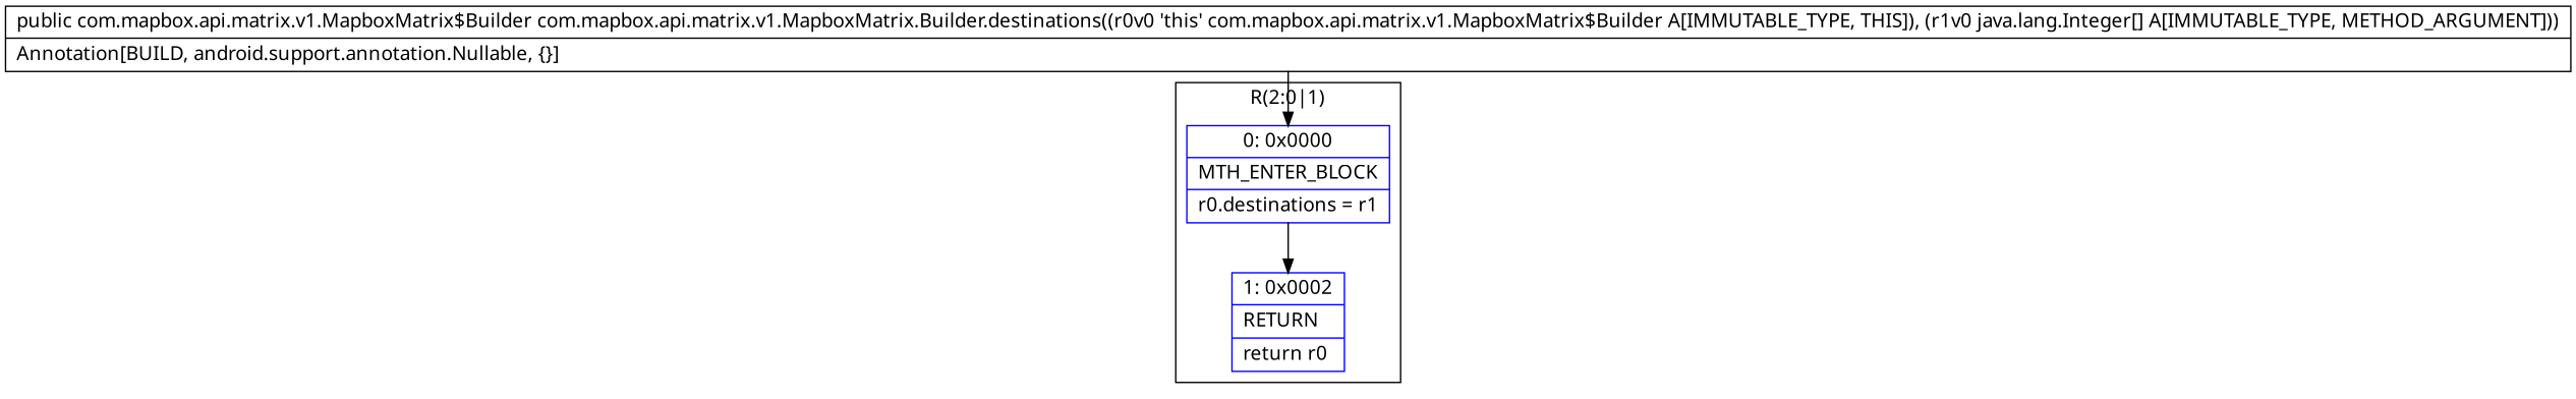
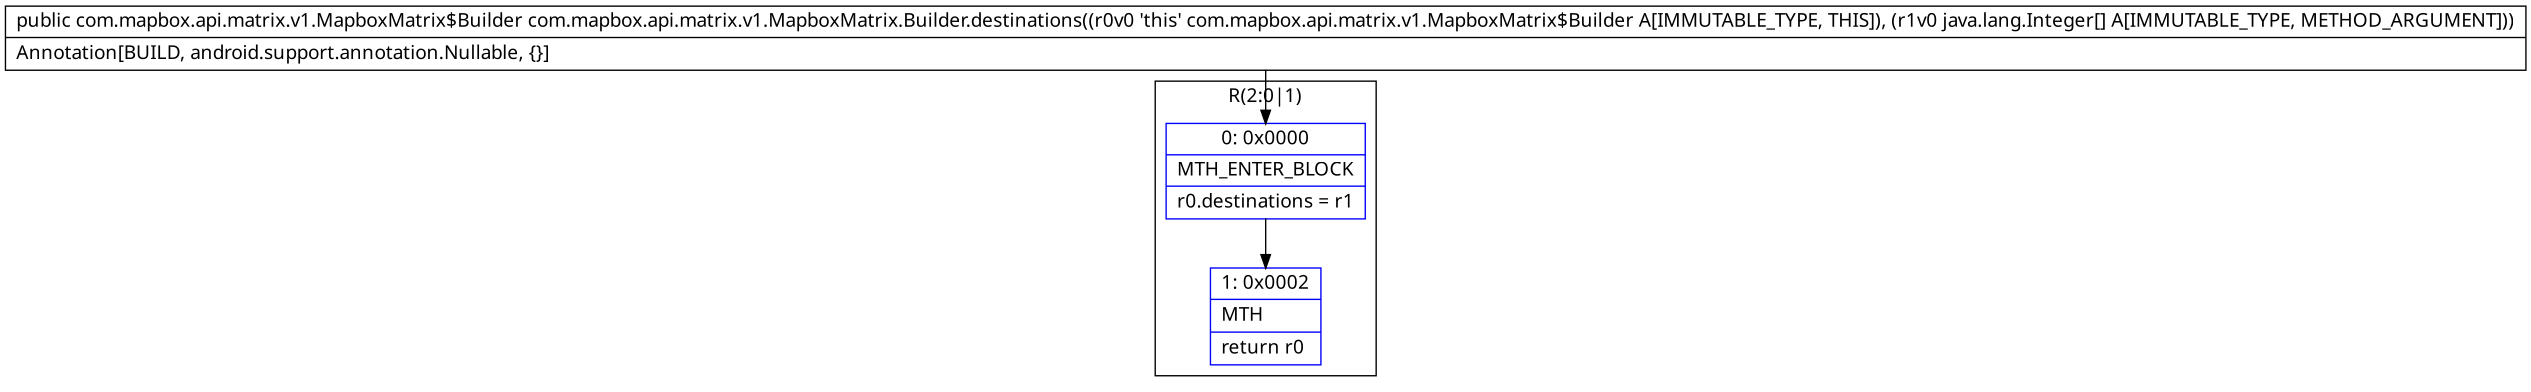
  digraph {
    fontname="Noto Sans"
    node [color=blue shape=record fontname="Noto Sans"]
    edge [fontname="Noto Sans"]
    n1 [label="{0\:\ 0x0000|MTH_ENTER_BLOCK\l|r0.destinations = r1\l}"]
-   n2 [label="{1\:\ 0x0002|RETURN\l|return r0\l}"]
+   n2 [label="{1\:\ 0x0002|MTH\l|return r0\l}"]
    n3 [label="{public com.mapbox.api.matrix.v1.MapboxMatrix$Builder com.mapbox.api.matrix.v1.MapboxMatrix.Builder.destinations((r0v0 'this' com.mapbox.api.matrix.v1.MapboxMatrix$Builder A[IMMUTABLE_TYPE, THIS]), (r1v0 java.lang.Integer[] A[IMMUTABLE_TYPE, METHOD_ARGUMENT]))  | Annotation[BUILD, android.support.annotation.Nullable, \{\}]\l}" color=""]
    subgraph cluster_1 {
      label="R(2:0|1)"
      n1
      n2
    }
    n1 -> n2
    n3 -> n1
  }
